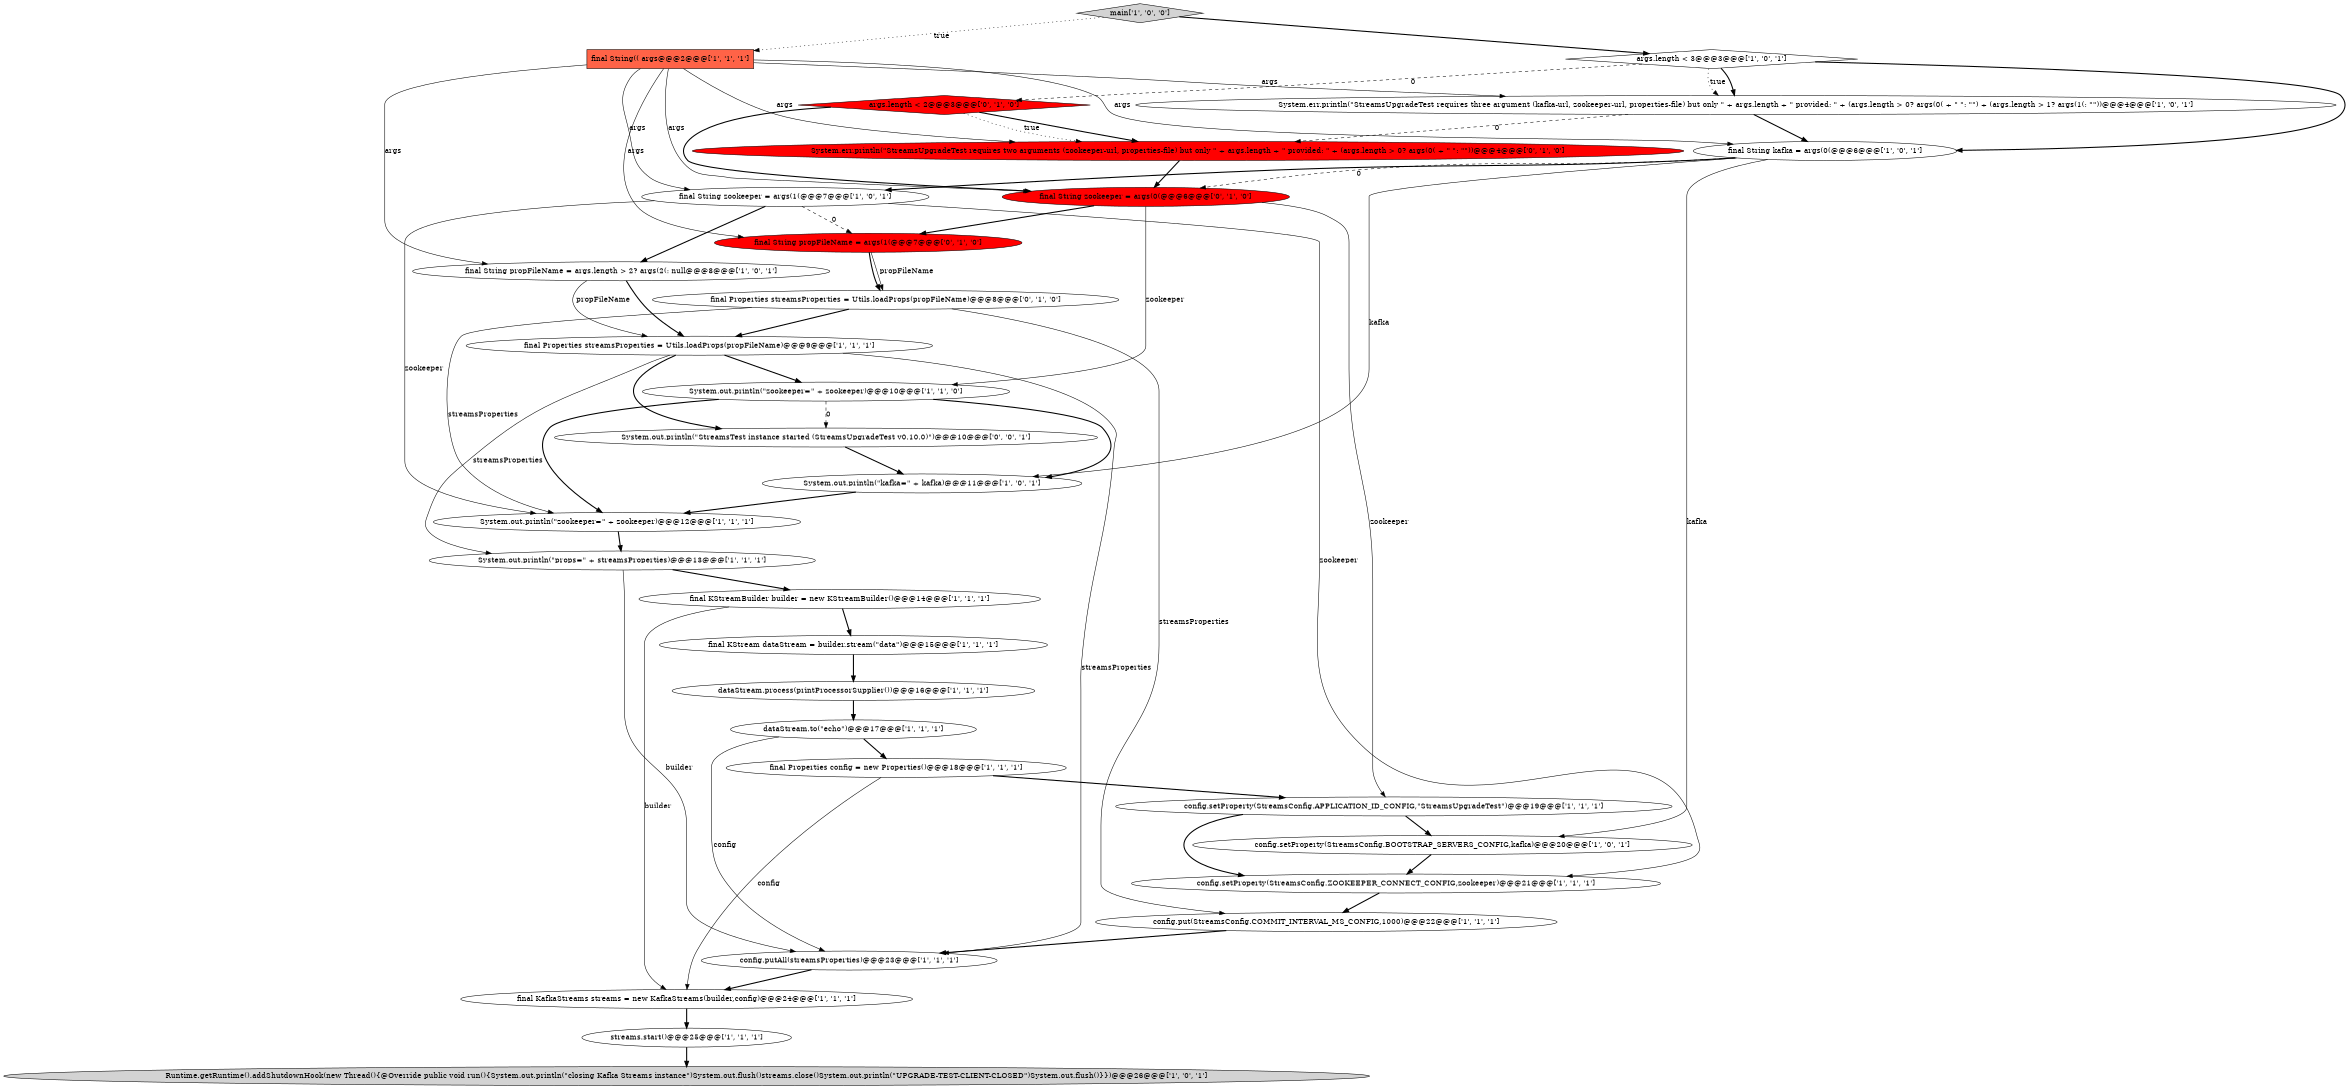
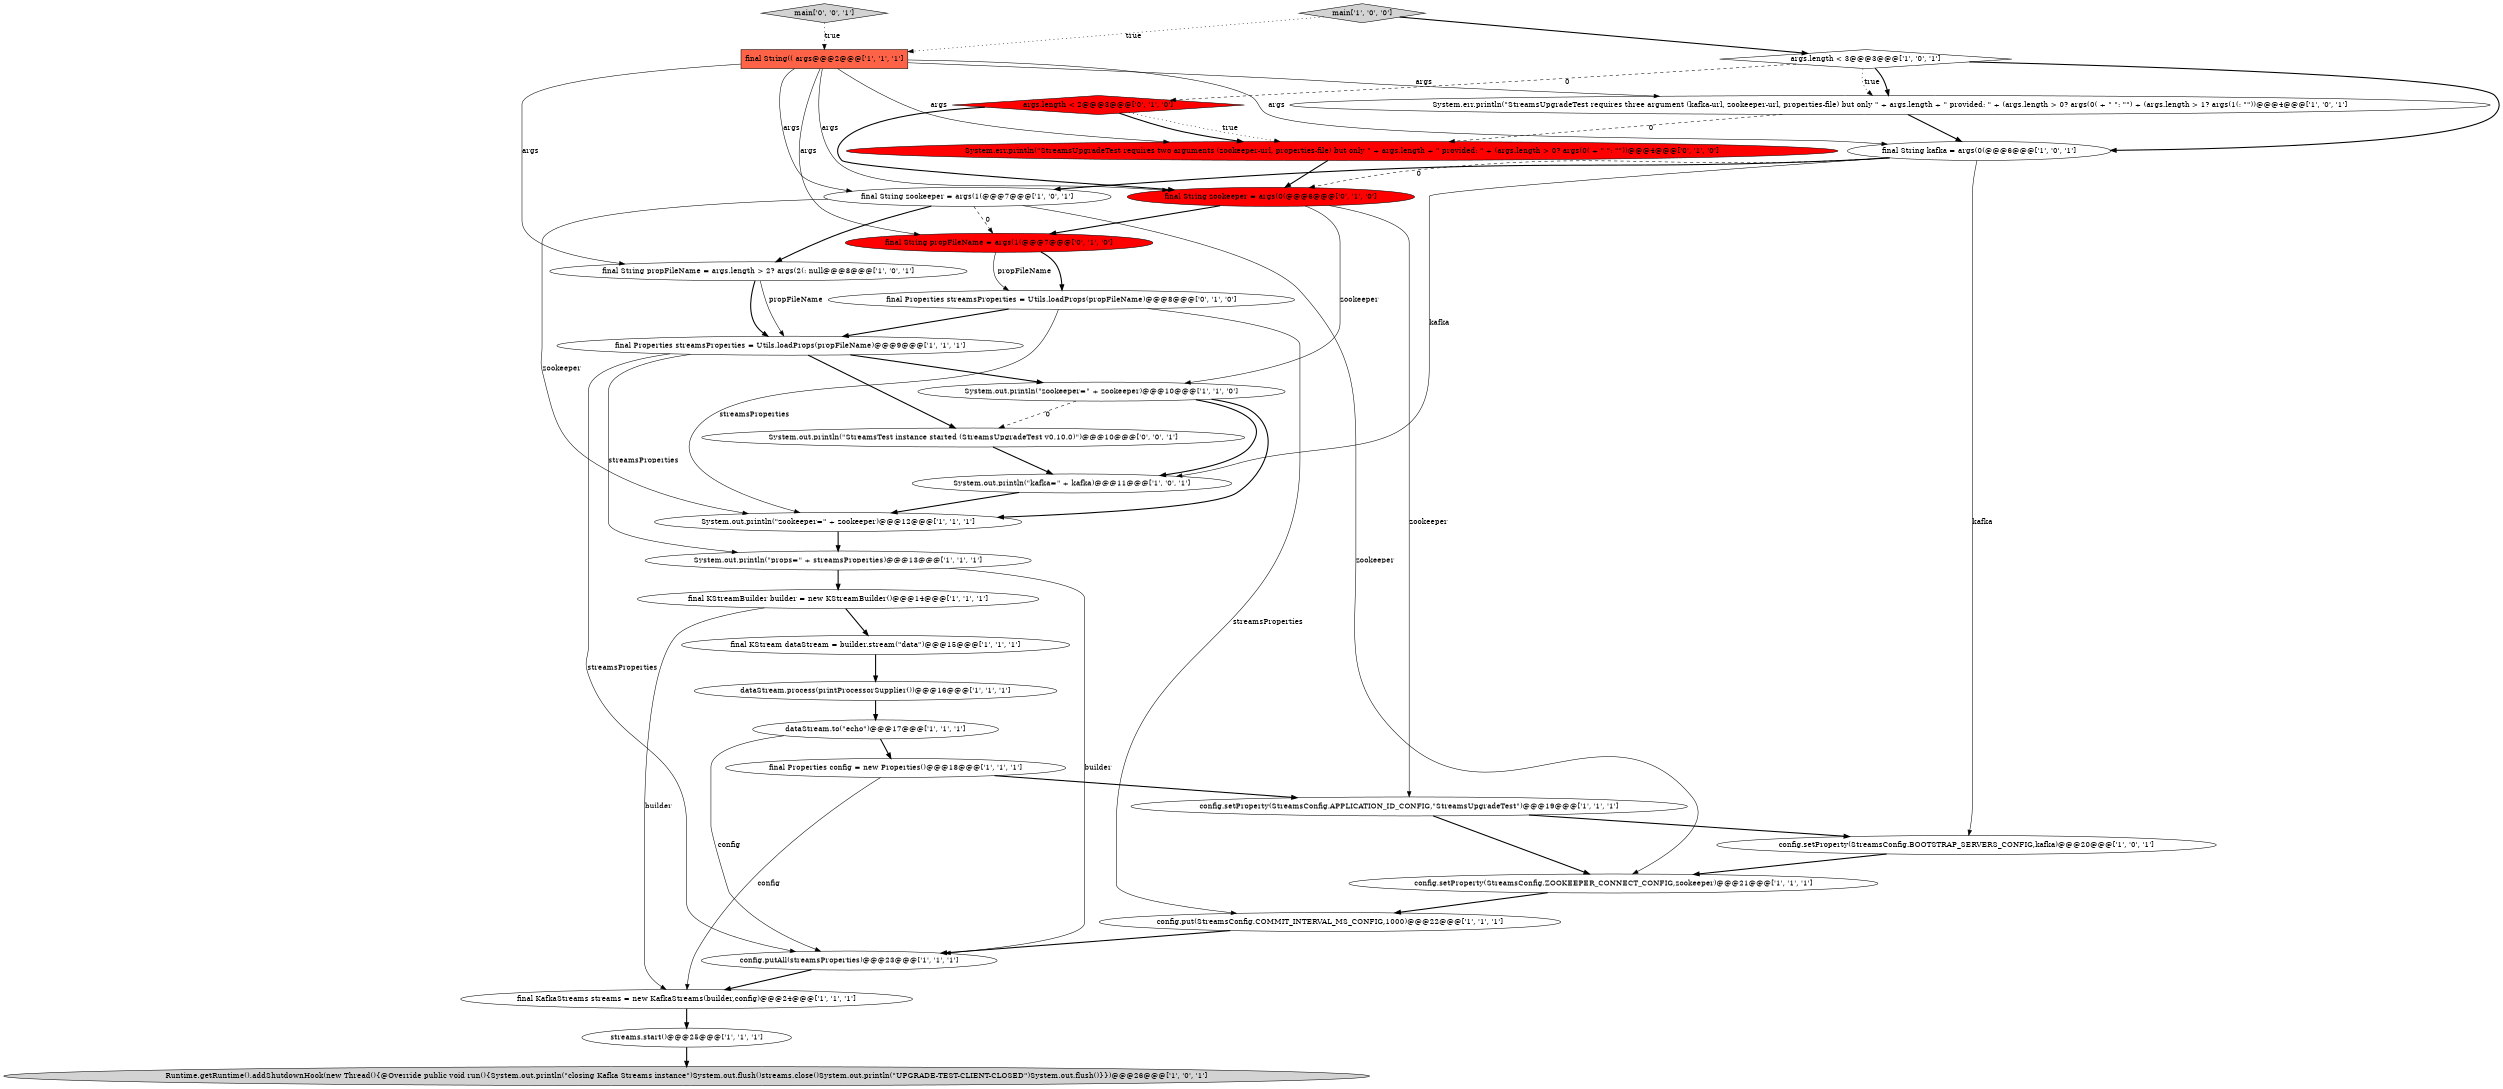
  digraph {
    node [fillcolor=white shape=ellipse style=filled]
    edge [style=bold]
    n1 [label="config.putAll(streamsProperties)@@@23@@@['1', '1', '1']"]
    n2 [label="final KafkaStreams streams = new KafkaStreams(builder,config)@@@24@@@['1', '1', '1']"]
    n3 [label="streams.start()@@@25@@@['1', '1', '1']"]
+   n4 [fillcolor=lightgray label="main['0', '0', '1']" shape=diamond]
    n5 [fillcolor=tomato label="final String(( args@@@2@@@['1', '1', '1']" shape=box]
    n6 [label="args.length < 3@@@3@@@['1', '0', '1']" shape=diamond]
    n7 [label="System.err.println(\"StreamsUpgradeTest requires three argument (kafka-url, zookeeper-url, properties-file) but only \" + args.length + \" provided: \" + (args.length > 0? args(0( + \" \": \"\") + (args.length > 1? args(1(: \"\"))@@@4@@@['1', '0', '1']"]
    n8 [label="final String kafka = args(0(@@@6@@@['1', '0', '1']"]
    n9 [fillcolor=red label="args.length < 2@@@3@@@['0', '1', '0']" shape=diamond]
    n10 [label="final String propFileName = args.length > 2? args(2(: null@@@8@@@['1', '0', '1']"]
    n11 [fillcolor=red label="System.err.println(\"StreamsUpgradeTest requires two arguments (zookeeper-url, properties-file) but only \" + args.length + \" provided: \" + (args.length > 0? args(0( + \" \": \"\"))@@@4@@@['0', '1', '0']"]
    n12 [fillcolor=red label="final String zookeeper = args(0(@@@6@@@['0', '1', '0']"]
    n13 [label="final String zookeeper = args(1(@@@7@@@['1', '0', '1']"]
    n14 [fillcolor=red label="final String propFileName = args(1(@@@7@@@['0', '1', '0']"]
    n15 [label="final Properties streamsProperties = Utils.loadProps(propFileName)@@@9@@@['1', '1', '1']"]
    n16 [label="System.out.println(\"zookeeper=\" + zookeeper)@@@10@@@['1', '1', '0']"]
    n17 [label="System.out.println(\"StreamsTest instance started (StreamsUpgradeTest v0.10.0)\")@@@10@@@['0', '0', '1']"]
    n18 [label="System.out.println(\"props=\" + streamsProperties)@@@13@@@['1', '1', '1']"]
    n19 [label="System.out.println(\"zookeeper=\" + zookeeper)@@@12@@@['1', '1', '1']"]
    n20 [label="System.out.println(\"kafka=\" + kafka)@@@11@@@['1', '0', '1']"]
    n21 [fillcolor=lightgray label="Runtime.getRuntime().addShutdownHook(new Thread(){@Override public void run(){System.out.println(\"closing Kafka Streams instance\")System.out.flush()streams.close()System.out.println(\"UPGRADE-TEST-CLIENT-CLOSED\")System.out.flush()}})@@@26@@@['1', '0', '1']"]
    n22 [label="config.setProperty(StreamsConfig.BOOTSTRAP_SERVERS_CONFIG,kafka)@@@20@@@['1', '0', '1']"]
    n23 [label="final KStreamBuilder builder = new KStreamBuilder()@@@14@@@['1', '1', '1']"]
    n24 [label="final KStream dataStream = builder.stream(\"data\")@@@15@@@['1', '1', '1']"]
    n25 [label="final Properties config = new Properties()@@@18@@@['1', '1', '1']"]
    n26 [label="config.setProperty(StreamsConfig.APPLICATION_ID_CONFIG,\"StreamsUpgradeTest\")@@@19@@@['1', '1', '1']"]
    n27 [label="config.setProperty(StreamsConfig.ZOOKEEPER_CONNECT_CONFIG,zookeeper)@@@21@@@['1', '1', '1']"]
    n28 [label="config.put(StreamsConfig.COMMIT_INTERVAL_MS_CONFIG,1000)@@@22@@@['1', '1', '1']"]
    n29 [label="dataStream.process(printProcessorSupplier())@@@16@@@['1', '1', '1']"]
    n30 [label="dataStream.to(\"echo\")@@@17@@@['1', '1', '1']"]
    n31 [label="final Properties streamsProperties = Utils.loadProps(propFileName)@@@8@@@['0', '1', '0']"]
    n32 [fillcolor=lightgray label="main['1', '0', '0']" shape=diamond]
    n1 -> n2
    n2 -> n3
    n3 -> n21
+   n4 -> n5 [label=true style=dotted]
    n5 -> n7 [label=args style=solid]
    n5 -> n8 [label=args style=solid]
    n5 -> n10 [label=args style=solid]
    n5 -> n11 [label=args style=solid]
    n5 -> n12 [label=args style=solid]
    n5 -> n13 [label=args style=solid]
    n5 -> n14 [label=args style=solid]
    n6 -> n7
    n6 -> n7 [label=true style=dotted]
    n6 -> n8
    n6 -> n9 [label=0 style=dashed]
    n7 -> n8
    n7 -> n11 [label=0 style=dashed]
    n8 -> n12 [label=0 style=dashed]
    n8 -> n13
    n8 -> n20 [label=kafka style=solid]
    n8 -> n22 [label=kafka style=solid]
    n9 -> n11
    n9 -> n11 [label=true style=dotted]
    n9 -> n12
    n10 -> n15
    n10 -> n15 [label=propFileName style=solid]
    n11 -> n12
    n12 -> n14
    n12 -> n16 [label=zookeeper style=solid]
    n12 -> n26 [label=zookeeper style=solid]
    n13 -> n10
    n13 -> n14 [label=0 style=dashed]
    n13 -> n19 [label=zookeeper style=solid]
    n13 -> n27 [label=zookeeper style=solid]
    n14 -> n31
    n14 -> n31 [label=propFileName style=solid]
    n15 -> n1 [label=streamsProperties style=solid]
    n15 -> n16
    n15 -> n17
    n15 -> n18 [label=streamsProperties style=solid]
    n16 -> n17 [label=0 style=dashed]
    n16 -> n19
    n16 -> n20
    n17 -> n20
    n18 -> n1 [label=builder style=solid]
    n18 -> n23
    n19 -> n18
    n20 -> n19
    n22 -> n27
    n23 -> n2 [label=builder style=solid]
    n23 -> n24
    n24 -> n29
    n25 -> n2 [label=config style=solid]
    n25 -> n26
    n26 -> n22
    n26 -> n27
    n27 -> n28
    n28 -> n1
    n29 -> n30
    n30 -> n1 [label=config style=solid]
    n30 -> n25
    n31 -> n15
    n31 -> n19 [label=streamsProperties style=solid]
    n31 -> n28 [label=streamsProperties style=solid]
    n32 -> n5 [label=true style=dotted]
    n32 -> n6
  }
